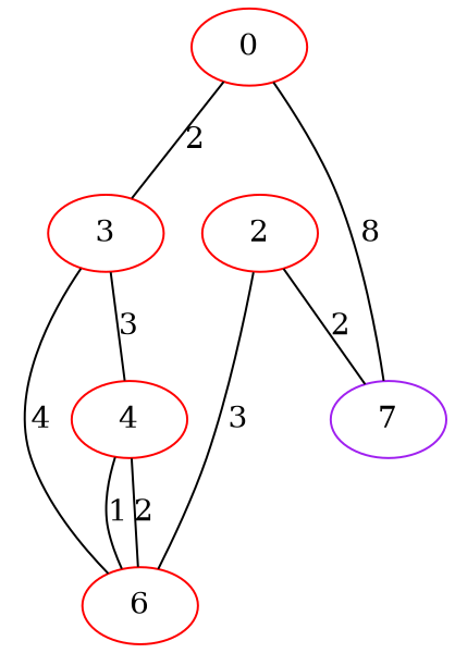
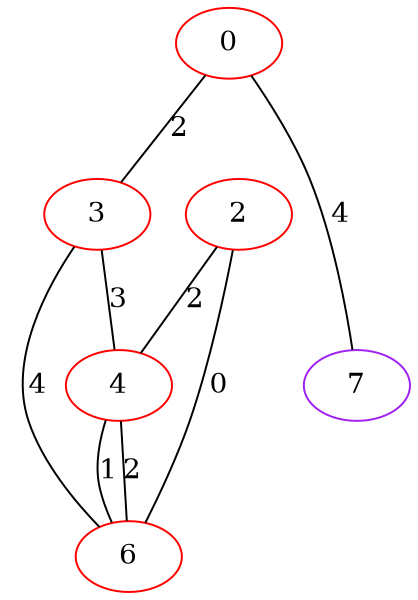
  graph {
    node [color=red weight=1]
    0
    3
    7 [color=purple weight=4]
    4
    6
    2
    0 -- 3 [label=2]
-   0 -- 7 [label=8]
+   0 -- 7 [label=4]
    3 -- 4 [label=3]
    3 -- 6 [label=4]
    4 -- 6 [label=1]
    4 -- 6 [label=2]
-   2 -- 7 [label=2]
-   2 -- 6 [label=3]
+   2 -- 4 [label=2]
+   2 -- 6 [label=0]
  }
